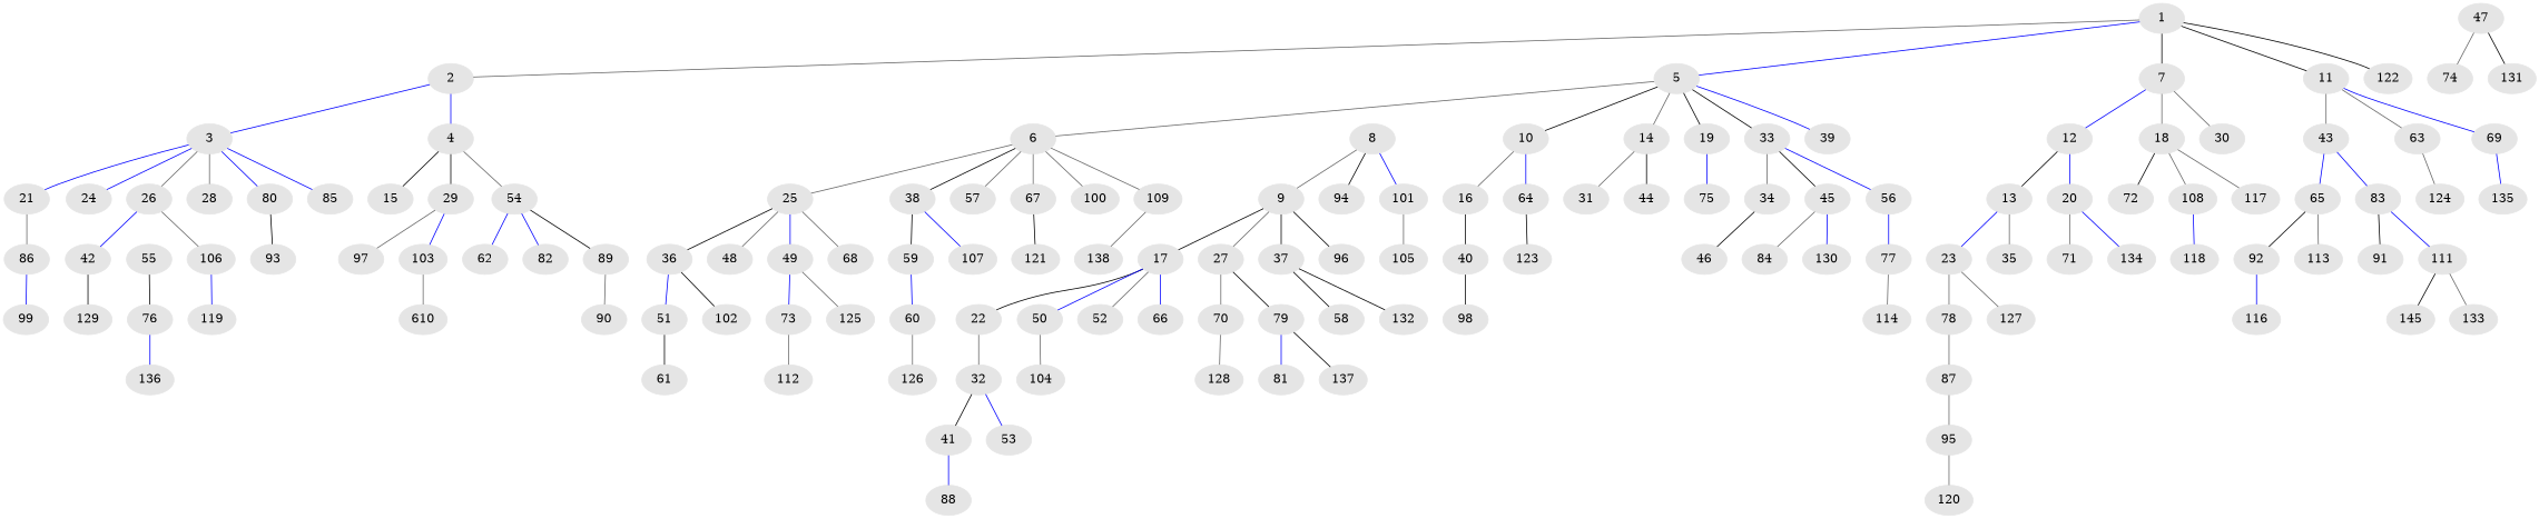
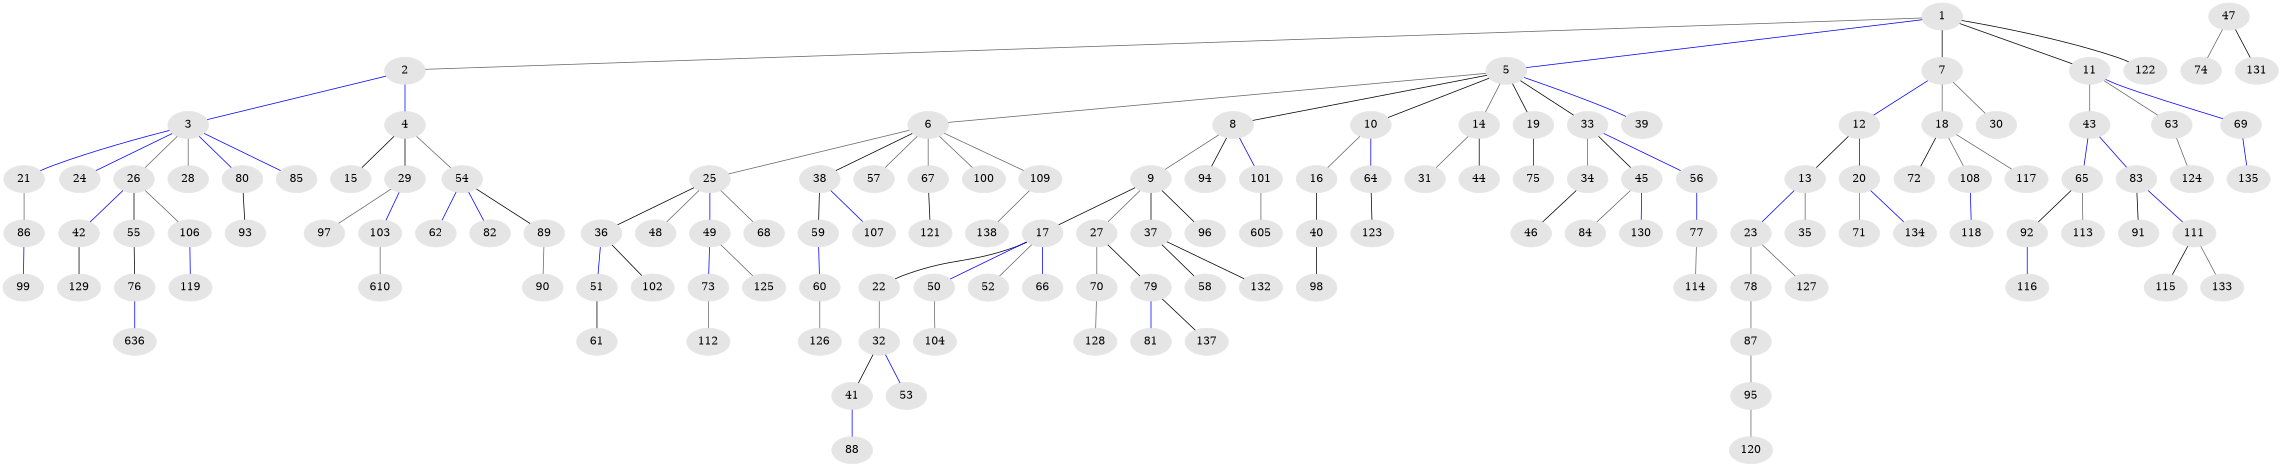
  graph {
    node [color=gray90 style=filled]
    edge [color=gray40]
    1
    2
    5
    7
    11
    122
    3
    4
    6
    8
    10
    14
    19
    33
    39
    12
    18
    30
    43
    63
    69
    21
    24
    26
    28
    80
    85
    15
    29
    54
    86
    42
    55
    106
    93
    97
    103
    62
    82
    89
    25
    38
    57
    67
    100
    109
    9
    94
    101
    16
    64
    31
    44
    75
    34
    45
    56
    36
    48
    49
    68
    59
    107
    121
    138
    13
    20
    72
    108
    117
    17
    27
    37
    96
-   105
+   105 [label=605]
    22
    50
    52
    66
    70
    79
    58
    132
    40
    123
    65
    83
    124
    135
    23
    35
    71
    134
    78
    127
    98
    32
    104
    118
    47
    74
    131
    99
    41
    53
    87
    51
    102
    73
    125
    129
    76
    119
    128
    81
    137
    n117 [label=610]
    88
    46
    84
    130
    77
    61
    60
    92
    113
    91
    111
    112
    90
-   136
+   136 [label=636]
    114
    126
    116
    95
-   115 [label=145]
+   115
    133
    120
    1 -- 2
    1 -- 5 [color=blue]
    1 -- 7 [color=black]
    1 -- 11 [color=black]
    1 -- 122 [color=black]
    2 -- 3 [color=blue]
    2 -- 4 [color=blue]
    5 -- 6
+   5 -- 8 [color=black]
    5 -- 10 [color=black]
    5 -- 14
    5 -- 19 [color=black]
    5 -- 33 [color=black]
    5 -- 39 [color=blue]
    7 -- 12 [color=blue]
    7 -- 18
    7 -- 30
    11 -- 43
    11 -- 63
    11 -- 69 [color=blue]
    3 -- 21 [color=blue]
    3 -- 24 [color=blue]
    3 -- 26
    3 -- 28
    3 -- 80 [color=blue]
    3 -- 85 [color=blue]
    4 -- 15 [color=black]
    4 -- 29 [color=black]
    4 -- 54
    6 -- 25
    6 -- 38 [color=black]
    6 -- 57
    6 -- 67
    6 -- 100
    6 -- 109
    8 -- 9
    8 -- 94 [color=black]
    8 -- 101 [color=blue]
    10 -- 16
    10 -- 64 [color=blue]
    14 -- 31
    14 -- 44 [color=black]
    19 -- 75 [color=blue]
    33 -- 34
    33 -- 45 [color=black]
    33 -- 56 [color=blue]
    12 -- 13 [color=black]
    12 -- 20 [color=blue]
    18 -- 72 [color=black]
    18 -- 108
    18 -- 117
    43 -- 65 [color=blue]
    43 -- 83 [color=blue]
    63 -- 124
    69 -- 135 [color=blue]
    21 -- 86
    26 -- 42 [color=blue]
+   26 -- 55 [color=black]
    26 -- 106
    80 -- 93 [color=black]
    29 -- 97
    29 -- 103 [color=blue]
    54 -- 62 [color=blue]
    54 -- 82 [color=blue]
    54 -- 89 [color=black]
    86 -- 99 [color=blue]
    42 -- 129 [color=black]
    55 -- 76 [color=black]
    106 -- 119 [color=blue]
    103 -- n117
    89 -- 90
    25 -- 36 [color=black]
    25 -- 48
    25 -- 49 [color=blue]
    25 -- 68
    38 -- 59 [color=black]
    38 -- 107 [color=blue]
    67 -- 121 [color=black]
    109 -- 138
    9 -- 17 [color=black]
    9 -- 27
    9 -- 37 [color=black]
    9 -- 96 [color=black]
    101 -- 105
    16 -- 40 [color=black]
    64 -- 123 [color=black]
    34 -- 46 [color=black]
    45 -- 84
    45 -- 130 [color=blue]
    56 -- 77 [color=blue]
    36 -- 51 [color=blue]
    36 -- 102 [color=black]
    49 -- 73 [color=blue]
    49 -- 125
    59 -- 60 [color=blue]
    13 -- 23 [color=blue]
    13 -- 35
    20 -- 71
    20 -- 134 [color=blue]
    108 -- 118 [color=blue]
    17 -- 22 [color=black]
    17 -- 50 [color=blue]
    17 -- 52
    17 -- 66 [color=blue]
    27 -- 70
    27 -- 79 [color=black]
    37 -- 58 [color=black]
    37 -- 132 [color=black]
    22 -- 32
    50 -- 104
    70 -- 128
    79 -- 81 [color=blue]
    79 -- 137 [color=black]
    40 -- 98 [color=black]
    65 -- 92 [color=black]
    65 -- 113
    83 -- 91 [color=black]
    83 -- 111 [color=blue]
    23 -- 78
    23 -- 127
    78 -- 87
    32 -- 41 [color=black]
    32 -- 53 [color=blue]
    47 -- 74
    47 -- 131 [color=black]
    41 -- 88 [color=blue]
    87 -- 95
    51 -- 61 [color=black]
    73 -- 112
    76 -- 136 [color=blue]
    77 -- 114
    60 -- 126
    92 -- 116 [color=blue]
    111 -- 115 [color=black]
    111 -- 133
    95 -- 120
  }
